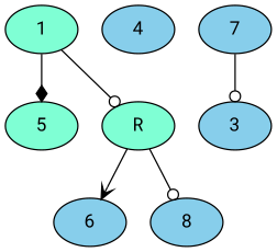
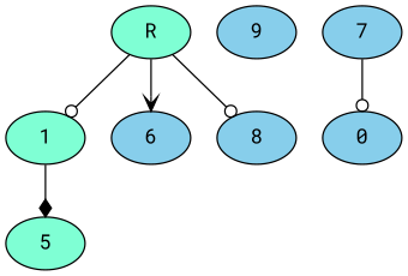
  digraph {
    fontname="Roboto Mono"
    node [fillcolor=skyblue fontname="Roboto Mono" style=filled]
    edge [arrowhead=odot fontname="Roboto Mono"]
    1 [fillcolor=aquamarine]
    5 [fillcolor=aquamarine]
-   4
+   4 [label=9]
    7
-   3
+   3 [label=0]
    R [fillcolor=aquamarine]
    6
    8
    1 -> 5 [arrowhead=diamond]
    7 -> 3
-   1 -> R
+   R -> 1
    R -> 6 [arrowhead=vee]
    R -> 8
  }
